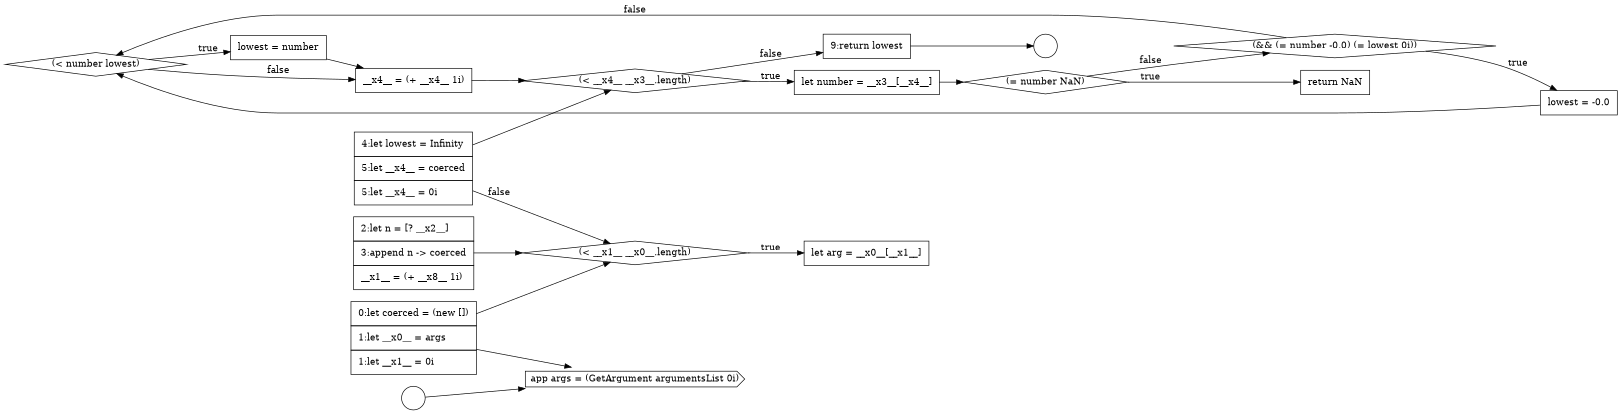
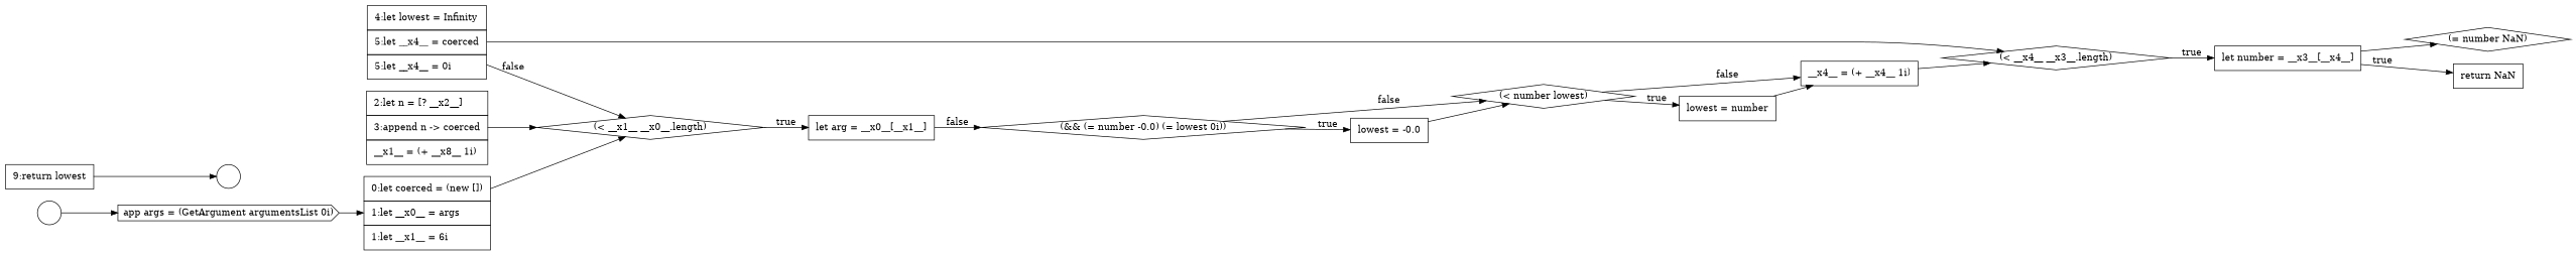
  digraph {
    rankdir=LR
    node [color=black fillcolor=white shape=none style=filled margin=0]
    edge [color=black]
    n1 [label=<<font color="black">(&lt; number lowest)</font>> shape=diamond margin=""]
    n2 [label=<<font color="black">     <table border="0" cellborder="1" cellspacing="0" cellpadding="10">       <tr><td align="left">__x4__ = (+ __x4__ 1i)</td></tr>     </table>   </font>>]
    n3 [label=<<font color="black">     <table border="0" cellborder="1" cellspacing="0" cellpadding="10">       <tr><td align="left">lowest = number</td></tr>     </table>   </font>>]
    n4 [label=<<font color="black">(&lt; __x4__ __x3__.length)</font>> shape=diamond margin=""]
    n5 [label=" " shape=circle margin=""]
    n6 [label=<<font color="black">     <table border="0" cellborder="1" cellspacing="0" cellpadding="10">       <tr><td align="left">2:let n = [? __x2__]</td></tr>       <tr><td align="left">3:append n -&gt; coerced</td></tr>       <tr><td align="left">__x1__ = (+ __x8__ 1i)</td></tr>     </table>   </font>>]
    n7 [label=<<font color="black">(&lt; __x1__ __x0__.length)</font>> shape=diamond margin=""]
    n8 [label=<<font color="black">     <table border="0" cellborder="1" cellspacing="0" cellpadding="10">       <tr><td align="left">let number = __x3__[__x4__]</td></tr>     </table>   </font>>]
    n9 [label=<<font color="black">(= number NaN)</font>> shape=diamond margin=""]
    n10 [label=<<font color="black">(&amp;&amp; (= number -0.0) (= lowest 0i))</font>> shape=diamond margin=""]
    n11 [label=<<font color="black">     <table border="0" cellborder="1" cellspacing="0" cellpadding="10">       <tr><td align="left">return NaN</td></tr>     </table>   </font>>]
    n12 [label=<<font color="black">     <table border="0" cellborder="1" cellspacing="0" cellpadding="10">       <tr><td align="left">lowest = -0.0</td></tr>     </table>   </font>>]
    n13 [label=<<font color="black">     <table border="0" cellborder="1" cellspacing="0" cellpadding="10">       <tr><td align="left">9:return lowest</td></tr>     </table>   </font>>]
-   n14 [label=<<font color="black">     <table border="0" cellborder="1" cellspacing="0" cellpadding="10">       <tr><td align="left">0:let coerced = (new [])</td></tr>       <tr><td align="left">1:let __x0__ = args</td></tr>       <tr><td align="left">1:let __x1__ = 0i</td></tr>     </table>   </font>>]
+   n14 [label=<<font color="black">     <table border="0" cellborder="1" cellspacing="0" cellpadding="10">       <tr><td align="left">0:let coerced = (new [])</td></tr>       <tr><td align="left">1:let __x0__ = args</td></tr>       <tr><td align="left">1:let __x1__ = 6i</td></tr>     </table>   </font>>]
    n15 [label=<<font color="black">     <table border="0" cellborder="1" cellspacing="0" cellpadding="10">       <tr><td align="left">let arg = __x0__[__x1__]</td></tr>     </table>   </font>>]
    n16 [label=" " shape=circle margin=""]
    n17 [label=<<font color="black">app args = (GetArgument argumentsList 0i)</font>> shape=cds margin=""]
    n18 [label=<<font color="black">     <table border="0" cellborder="1" cellspacing="0" cellpadding="10">       <tr><td align="left">4:let lowest = Infinity</td></tr>       <tr><td align="left">5:let __x4__ = coerced</td></tr>       <tr><td align="left">5:let __x4__ = 0i</td></tr>     </table>   </font>>]
    n1 -> n2 [label=<<font color="black">false</font>>]
    n1 -> n3 [label=<<font color="black">true</font>>]
    n2 -> n4
    n3 -> n2
    n4 -> n8 [label=<<font color="black">true</font>>]
-   n4 -> n13 [label=<<font color="black">false</font>>]
    n6 -> n7
    n7 -> n15 [label=<<font color="black">true</font>>]
    n8 -> n9
-   n9 -> n10 [label=<<font color="black">false</font>>]
-   n9 -> n11 [label=<<font color="black">true</font>>]
+   n15 -> n10 [label=<<font color="black">false</font>>]
+   n8 -> n11 [label=<<font color="black">true</font>>]
    n10 -> n1 [label=<<font color="black">false</font>>]
    n10 -> n12 [label=<<font color="black">true</font>>]
    n12 -> n1
    n13 -> n5
    n14 -> n7
    n16 -> n17
-   n14 -> n17
+   n17 -> n14
    n18 -> n4
    n18 -> n7 [label=<<font color="black">false</font>>]
  }
